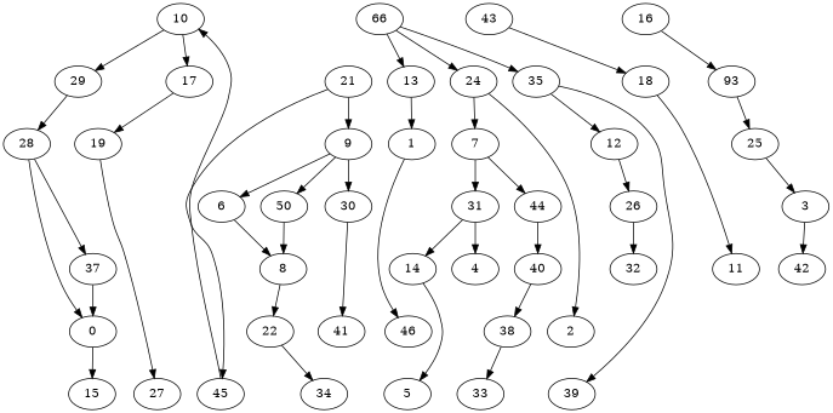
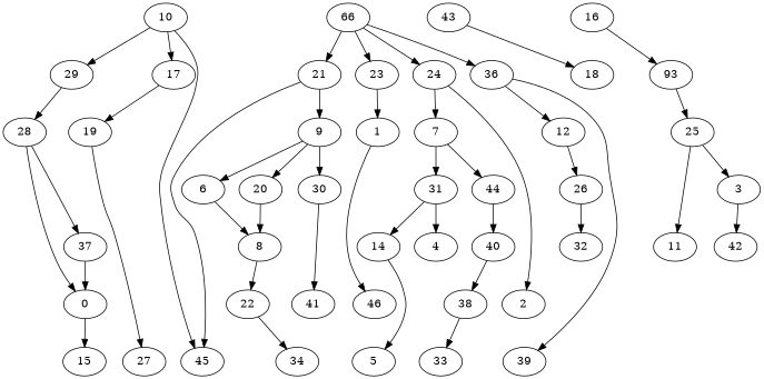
  digraph {
    edge [weight=0]
    0
    15
    1
    46
    3
    42
    6
    8
    22
    34
    43
    18
    7
    31
    44
    14
    4
    40
    5
    38
    33
    9
-   20 [label=50]
+   20
    30
    41
    n26 [label=93]
    16
    25
    11
    10
    17
    29
    19
    28
    27
    37
    12
    26
    32
    21
    45
-   23 [label=13]
+   23
    24
    2
-   35
+   35 [label=36]
    39
    n47 [label=66]
    0 -> 15
    1 -> 46
    3 -> 42
    6 -> 8
    8 -> 22
    22 -> 34
    43 -> 18
    7 -> 31 [weight=1]
    7 -> 44
    31 -> 14
    31 -> 4 [weight=1]
    44 -> 40
    14 -> 5
    40 -> 38
    38 -> 33
    9 -> 6
    9 -> 20
    9 -> 30 [weight=1]
    20 -> 8
    30 -> 41
    n26 -> 25
    16 -> n26
    25 -> 3
-   18 -> 11
+   25 -> 11
    10 -> 17
    10 -> 29
    17 -> 19
    29 -> 28
    19 -> 27
    28 -> 0
    28 -> 37
    37 -> 0 [weight=1]
    12 -> 26
    26 -> 32
    21 -> 9 [weight=2]
    21 -> 45
-   45 -> 10
+   10 -> 45
    23 -> 1
    24 -> 7
    24 -> 2
    35 -> 12
    35 -> 39
+   n47 -> 21 [weight=1]
    n47 -> 23
    n47 -> 24
    n47 -> 35 [weight=1]
  }
